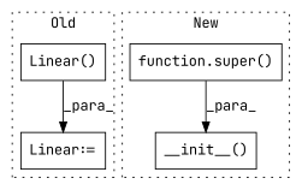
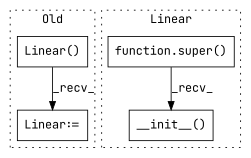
  digraph {
    fontname="JetBrains Mono"
    node [a=75 fontname="JetBrains Mono" shape=box]
    edge [fontname="JetBrains Mono"]
    n1 [l="10,1" label="Linear()" s="2625,2645"]
    n2 [a=68 l=3 label="Linear:=" s=2608]
    n3 [l=30 label="__init__()" s=3151]
    n4 [l="6,1" label="function.super()" s="3151,3169"]
    subgraph cluster_1 {
      label=Old
      style=dotted
      n1
      n2
    }
    subgraph cluster_2 {
-     label=New
+     label=Linear
      style=dotted
      n3
      n4
    }
-   n1 -> n2 [label=_para_]
-   n4 -> n3 [label=_para_]
+   n1 -> n2 [label=_recv_]
+   n4 -> n3 [label=_recv_]
  }
